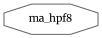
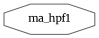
  digraph {
    rankdir=LR
    fontname=Merriweather
-   n1 [color=grey40 fillcolor=white fontname=Merriweather fontsize=10 height=0.2 label=ma_hpf8 shape=octagon style=filled width=0.4]
+   n1 [color=grey40 fillcolor=white fontname=Merriweather fontsize=10 height=0.2 label=ma_hpf1 shape=octagon style=filled width=0.4]
  }
